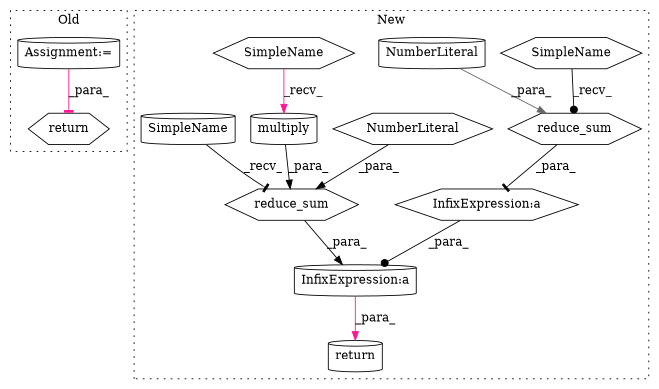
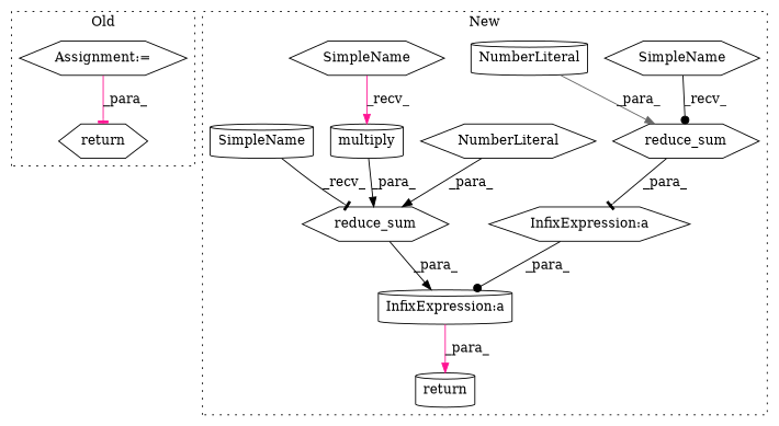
  digraph {
    node [a=32 l=1 shape=hexagon]
    edge [color=black arrowhead=normal]
    n1 [a=41 l=7 label=return s=4808]
-   n2 [a=7 label="Assignment:=" s=4360 shape=cylinder]
+   n2 [a=7 label="Assignment:=" s=4360]
    n3 [l="9,1" label=multiply s="4906,4937" shape=cylinder]
    n4 [a=41 l=7 label=return s=4984 shape=cylinder]
    n5 [l="11,1" label=reduce_sum s="4884,4940"]
    n6 [a=27 l=3 label="InfixExpression:a" s=4813]
    n7 [a=27 l=3 label="InfixExpression:a" s=5035 shape=cylinder]
    n8 [a=34 label=NumberLiteral s=4939]
    n9 [l="11,1" label=reduce_sum s="4776,4812"]
    n10 [a=34 label=NumberLiteral s=4811 shape=cylinder]
    n11 [a=42 l=10 label=SimpleName s=4765]
    n12 [a=42 l=10 label=SimpleName s=4873 shape=cylinder]
    n13 [a=42 l=10 label=SimpleName s=4895]
    subgraph cluster_1 {
      label=Old
      style=dotted
      n1
      n2
    }
    subgraph cluster_2 {
      label=New
      style=dotted
      n3
      n4
      n5
      n6
      n7
      n8
      n9
      n10
      n11
      n12
      n13
    }
    n2 -> n1 [label=_para_ color=deeppink arrowhead=tee]
    n3 -> n5 [label=_para_]
    n5 -> n7 [label=_para_]
    n6 -> n7 [label=_para_ arrowhead=dot]
    n7 -> n4 [label=_para_ color=deeppink]
    n8 -> n5 [label=_para_]
    n9 -> n6 [label=_para_ arrowhead=tee]
    n10 -> n9 [label=_para_ color=gray40]
    n11 -> n9 [label=_recv_ arrowhead=dot]
    n12 -> n5 [label=_recv_ arrowhead=tee]
    n13 -> n3 [label=_recv_ color=deeppink]
  }
